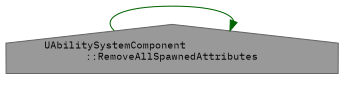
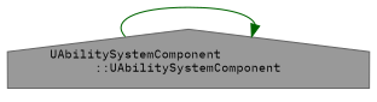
  digraph {
    rankdir=LR
    fontname="IBM Plex Mono"
-   n1 [color=gray40 fillcolor=grey60 fontcolor=black fontname="IBM Plex Mono" fontsize=10 height=0.2 label="UAbilitySystemComponent\l::RemoveAllSpawnedAttributes" shape=house style=filled width=0.4]
+   n1 [color=gray40 fillcolor=grey60 fontcolor=black fontname="IBM Plex Mono" fontsize=10 height=0.2 label="UAbilitySystemComponent\l::UAbilitySystemComponent" shape=house style=filled width=0.4]
    n1 -> n1 [color=darkgreen fontname="IBM Plex Mono" fontsize=10 labelfontname=Helvetica labelfontsize=10 style=solid]
  }
